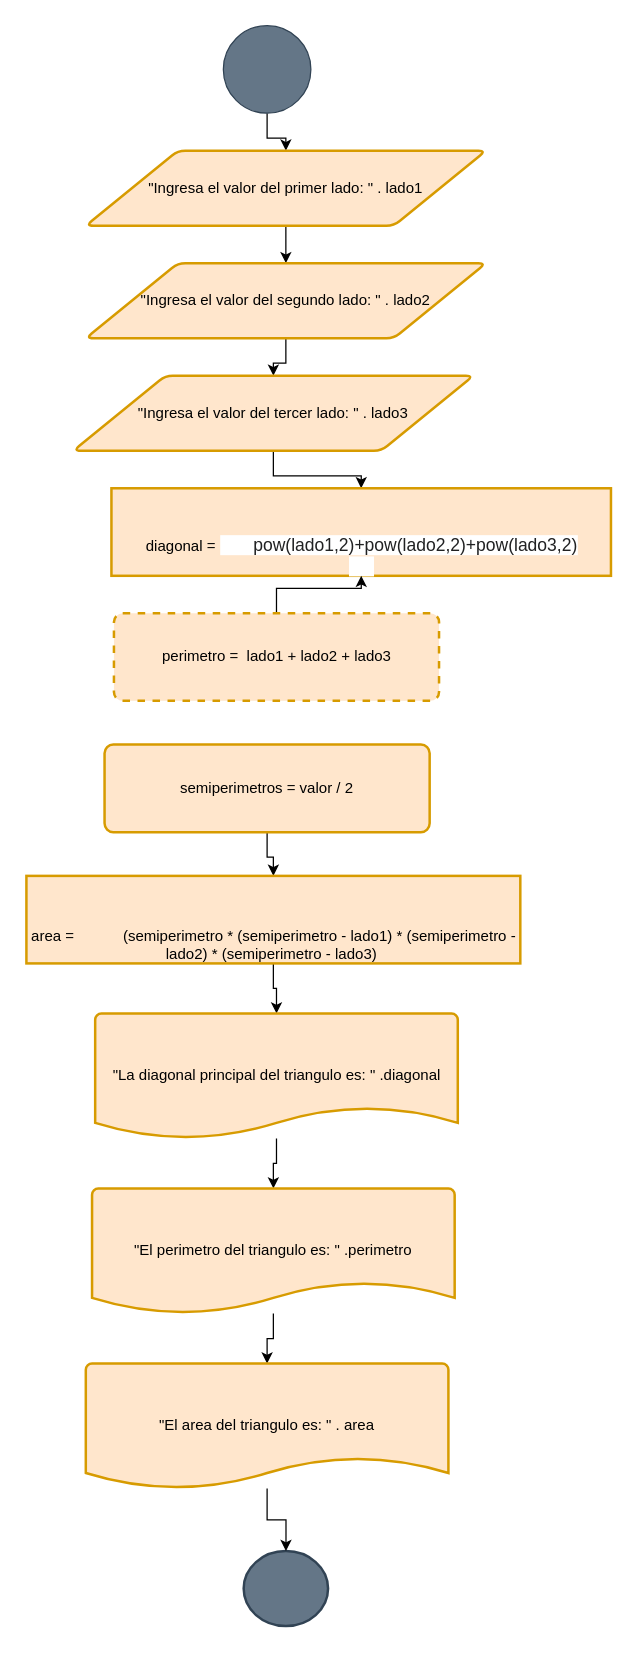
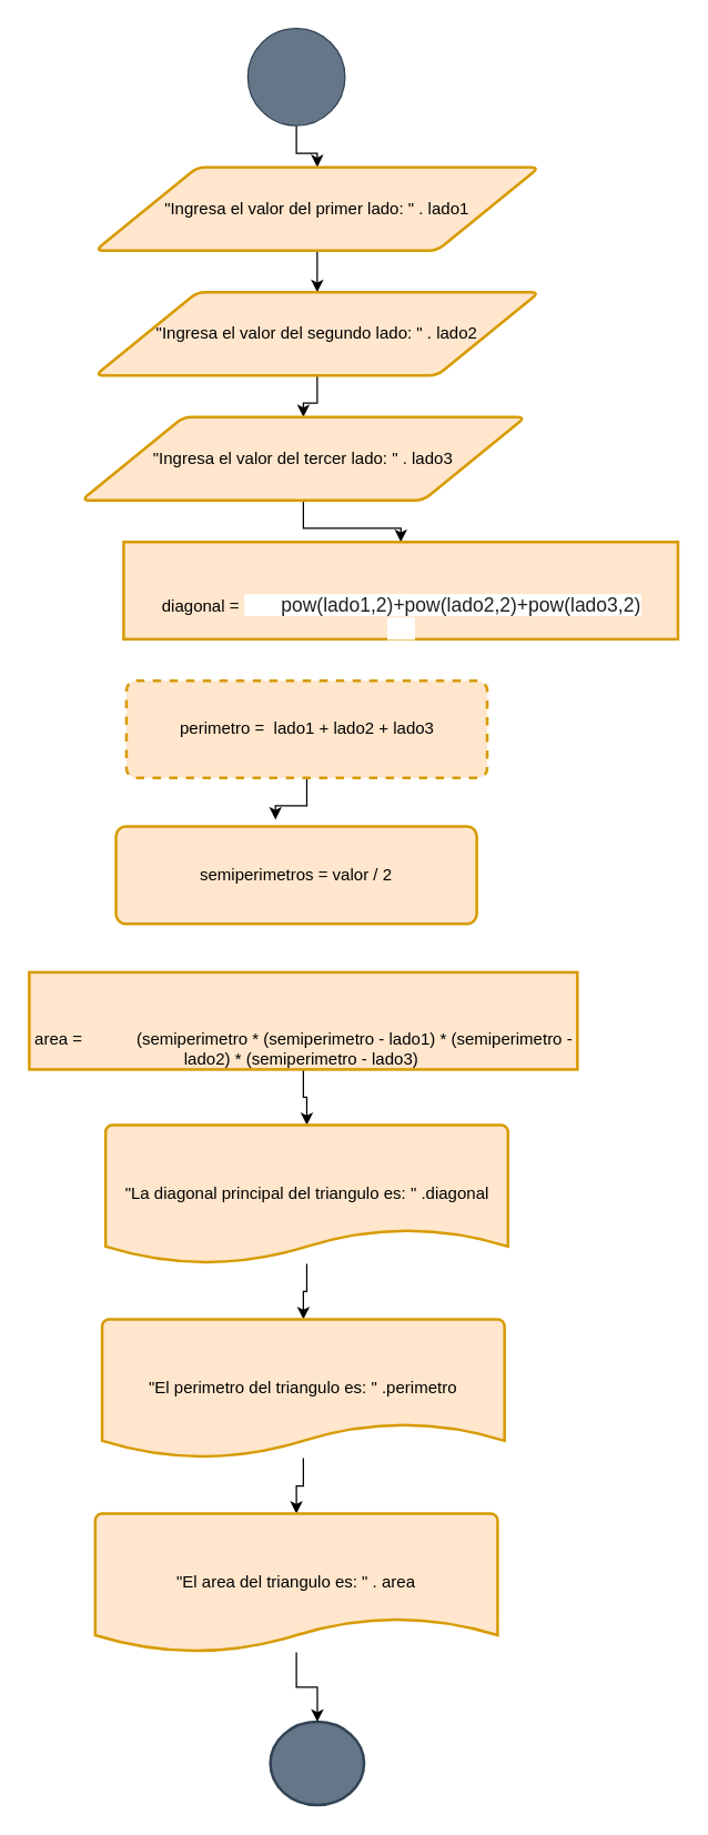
  <mxCell id="0" />
  <mxCell id="1" parent="0" />
  <mxCell id="2" style="edgeStyle=orthogonalEdgeStyle;rounded=0;orthogonalLoop=1;jettySize=auto;html=1;" edge="1" parent="1" source="3" target="5"><mxGeometry relative="1" as="geometry" /></mxCell>
  <mxCell id="3" value="" style="verticalLabelPosition=bottom;verticalAlign=top;html=1;shape=mxgraph.flowchart.on-page_reference;fillColor=#647687;fontColor=#ffffff;strokeColor=#314354;" vertex="1" parent="1"><mxGeometry x="178" y="20" width="70" height="70" as="geometry" /></mxCell>
  <mxCell id="4" style="edgeStyle=orthogonalEdgeStyle;rounded=0;orthogonalLoop=1;jettySize=auto;html=1;entryX=0.5;entryY=0;entryDx=0;entryDy=0;" edge="1" parent="1" source="5" target="7"><mxGeometry relative="1" as="geometry" /></mxCell>
  <mxCell id="5" value="&quot;Ingresa el valor del primer lado: &quot; . lado1" style="shape=parallelogram;html=1;strokeWidth=2;perimeter=parallelogramPerimeter;whiteSpace=wrap;rounded=1;arcSize=12;size=0.23;fillColor=#ffe6cc;strokeColor=#d79b00;" vertex="1" parent="1"><mxGeometry x="68" y="120" width="320" height="60" as="geometry" /></mxCell>
  <mxCell id="6" style="edgeStyle=orthogonalEdgeStyle;rounded=0;orthogonalLoop=1;jettySize=auto;html=1;" edge="1" parent="1" source="7" target="9"><mxGeometry relative="1" as="geometry" /></mxCell>
  <mxCell id="7" value="&quot;Ingresa el valor del segundo lado: &quot; . lado2" style="shape=parallelogram;html=1;strokeWidth=2;perimeter=parallelogramPerimeter;whiteSpace=wrap;rounded=1;arcSize=12;size=0.23;fillColor=#ffe6cc;strokeColor=#d79b00;" vertex="1" parent="1"><mxGeometry x="68" y="210" width="320" height="60" as="geometry" /></mxCell>
  <mxCell id="8" style="edgeStyle=orthogonalEdgeStyle;rounded=0;orthogonalLoop=1;jettySize=auto;html=1;entryX=0.5;entryY=0;entryDx=0;entryDy=0;" edge="1" parent="1" source="9" target="10"><mxGeometry relative="1" as="geometry" /></mxCell>
  <mxCell id="9" value="&quot;Ingresa el valor del tercer lado: &quot; . lado3" style="shape=parallelogram;html=1;strokeWidth=2;perimeter=parallelogramPerimeter;whiteSpace=wrap;rounded=1;arcSize=12;size=0.23;fillColor=#ffe6cc;strokeColor=#d79b00;" vertex="1" parent="1"><mxGeometry x="58" y="300" width="320" height="60" as="geometry" /></mxCell>
  <mxCell id="10" value="diagonal =&amp;nbsp;&lt;span style=&quot;color: rgb(32, 33, 34); font-family: sans-serif; font-size: 14px; text-align: start; background-color: rgb(255, 255, 255);&quot; class=&quot;mwe-math-element&quot;&gt;&lt;img style=&quot;border: 0px; vertical-align: -1.505ex; margin: 0px; display: inline-block; width: 2.581ex; height: 3.009ex;&quot; alt=&quot;{\displaystyle {\sqrt {\;}}}&quot; aria-hidden=&quot;true&quot; class=&quot;mwe-math-fallback-image-inline&quot; src=&quot;https://wikimedia.org/api/rest_v1/media/math/render/svg/8ffd20af41fea39bf4979bf884c7fc7533a06ae6&quot;&gt;&amp;nbsp; pow(lado1,2)+pow(lado2,2)+pow(lado3,2)&lt;br&gt;&amp;nbsp; &amp;nbsp; &amp;nbsp;&lt;/span&gt;" style="whiteSpace=wrap;html=1;absoluteArcSize=1;arcSize=14;strokeWidth=2;fillColor=#ffe6cc;strokeColor=#d79b00;rounded=0;" vertex="1" parent="1"><mxGeometry x="88.5" y="390" width="399.5" height="70" as="geometry" /></mxCell>
- <mxCell id="11" style="edgeStyle=orthogonalEdgeStyle;rounded=0;orthogonalLoop=1;jettySize=auto;html=1;" edge="1" parent="1" source="12" target="10"><mxGeometry relative="1" as="geometry" /></mxCell>
+ <mxCell id="11" style="edgeStyle=orthogonalEdgeStyle;rounded=0;orthogonalLoop=1;jettySize=auto;html=1;entryX=0.442;entryY=-0.071;entryDx=0;entryDy=0;entryPerimeter=0;" edge="1" parent="1" source="12" target="14"><mxGeometry relative="1" as="geometry" /></mxCell>
  <mxCell id="12" value="perimetro =&amp;nbsp; lado1 + lado2 + lado3" style="rounded=1;whiteSpace=wrap;html=1;absoluteArcSize=1;arcSize=14;strokeWidth=2;fillColor=#ffe6cc;strokeColor=#d79b00;dashed=1;" vertex="1" parent="1"><mxGeometry x="90.5" y="490" width="260" height="70" as="geometry" /></mxCell>
- <mxCell id="13" style="edgeStyle=orthogonalEdgeStyle;rounded=0;orthogonalLoop=1;jettySize=auto;html=1;entryX=0.5;entryY=0;entryDx=0;entryDy=0;" edge="1" parent="1" source="14" target="16"><mxGeometry relative="1" as="geometry" /></mxCell>
  <mxCell id="14" value="semiperimetros = valor / 2" style="rounded=1;whiteSpace=wrap;html=1;absoluteArcSize=1;arcSize=14;strokeWidth=2;fillColor=#ffe6cc;strokeColor=#d79b00;" vertex="1" parent="1"><mxGeometry x="83" y="595" width="260" height="70" as="geometry" /></mxCell>
  <mxCell id="15" style="edgeStyle=orthogonalEdgeStyle;rounded=0;orthogonalLoop=1;jettySize=auto;html=1;" edge="1" parent="1" source="16" target="18"><mxGeometry relative="1" as="geometry" /></mxCell>
  <mxCell id="16" value="area =&amp;nbsp;&lt;img style=&quot;border: 0px; color: rgb(32, 33, 34); font-family: sans-serif; font-size: 14px; text-align: start; vertical-align: -1.505ex; margin: 0px; display: inline-block; width: 2.581ex; height: 3.009ex;&quot; alt=&quot;{\displaystyle {\sqrt {\;}}}&quot; aria-hidden=&quot;true&quot; class=&quot;mwe-math-fallback-image-inline&quot; src=&quot;https://wikimedia.org/api/rest_v1/media/math/render/svg/8ffd20af41fea39bf4979bf884c7fc7533a06ae6&quot;&gt;&amp;nbsp; &amp;nbsp; &amp;nbsp;(semiperimetro * (semiperimetro - lado1) * (semiperimetro - lado2) * (semiperimetro - lado3)&amp;nbsp;" style="whiteSpace=wrap;html=1;absoluteArcSize=1;arcSize=14;strokeWidth=2;fillColor=#ffe6cc;strokeColor=#d79b00;rounded=0;" vertex="1" parent="1"><mxGeometry x="20.5" y="700" width="395" height="70" as="geometry" /></mxCell>
  <mxCell id="17" style="edgeStyle=orthogonalEdgeStyle;rounded=0;orthogonalLoop=1;jettySize=auto;html=1;entryX=0.5;entryY=0;entryDx=0;entryDy=0;entryPerimeter=0;" edge="1" parent="1" source="18" target="21"><mxGeometry relative="1" as="geometry" /></mxCell>
  <mxCell id="18" value="&quot;La diagonal principal del triangulo es: &quot; .diagonal" style="strokeWidth=2;html=1;shape=mxgraph.flowchart.document2;whiteSpace=wrap;size=0.25;fillColor=#ffe6cc;strokeColor=#d79b00;" vertex="1" parent="1"><mxGeometry x="75.5" y="810" width="290" height="100" as="geometry" /></mxCell>
  <mxCell id="19" value="" style="strokeWidth=2;html=1;shape=mxgraph.flowchart.start_2;whiteSpace=wrap;fillColor=#647687;fontColor=#ffffff;strokeColor=#314354;" vertex="1" parent="1"><mxGeometry x="194.25" y="1240" width="67.5" height="60" as="geometry" /></mxCell>
  <mxCell id="20" style="edgeStyle=orthogonalEdgeStyle;rounded=0;orthogonalLoop=1;jettySize=auto;html=1;" edge="1" parent="1" source="21" target="23"><mxGeometry relative="1" as="geometry" /></mxCell>
  <mxCell id="21" value="&quot;El perimetro del triangulo es: &quot; .perimetro" style="strokeWidth=2;html=1;shape=mxgraph.flowchart.document2;whiteSpace=wrap;size=0.25;fillColor=#ffe6cc;strokeColor=#d79b00;" vertex="1" parent="1"><mxGeometry x="73" y="950" width="290" height="100" as="geometry" /></mxCell>
  <mxCell id="22" style="edgeStyle=orthogonalEdgeStyle;rounded=0;orthogonalLoop=1;jettySize=auto;html=1;" edge="1" parent="1" source="23" target="19"><mxGeometry relative="1" as="geometry" /></mxCell>
  <mxCell id="23" value="&quot;El area del triangulo es: &quot; . area" style="strokeWidth=2;html=1;shape=mxgraph.flowchart.document2;whiteSpace=wrap;size=0.25;fillColor=#ffe6cc;strokeColor=#d79b00;" vertex="1" parent="1"><mxGeometry x="68" y="1090" width="290" height="100" as="geometry" /></mxCell>
